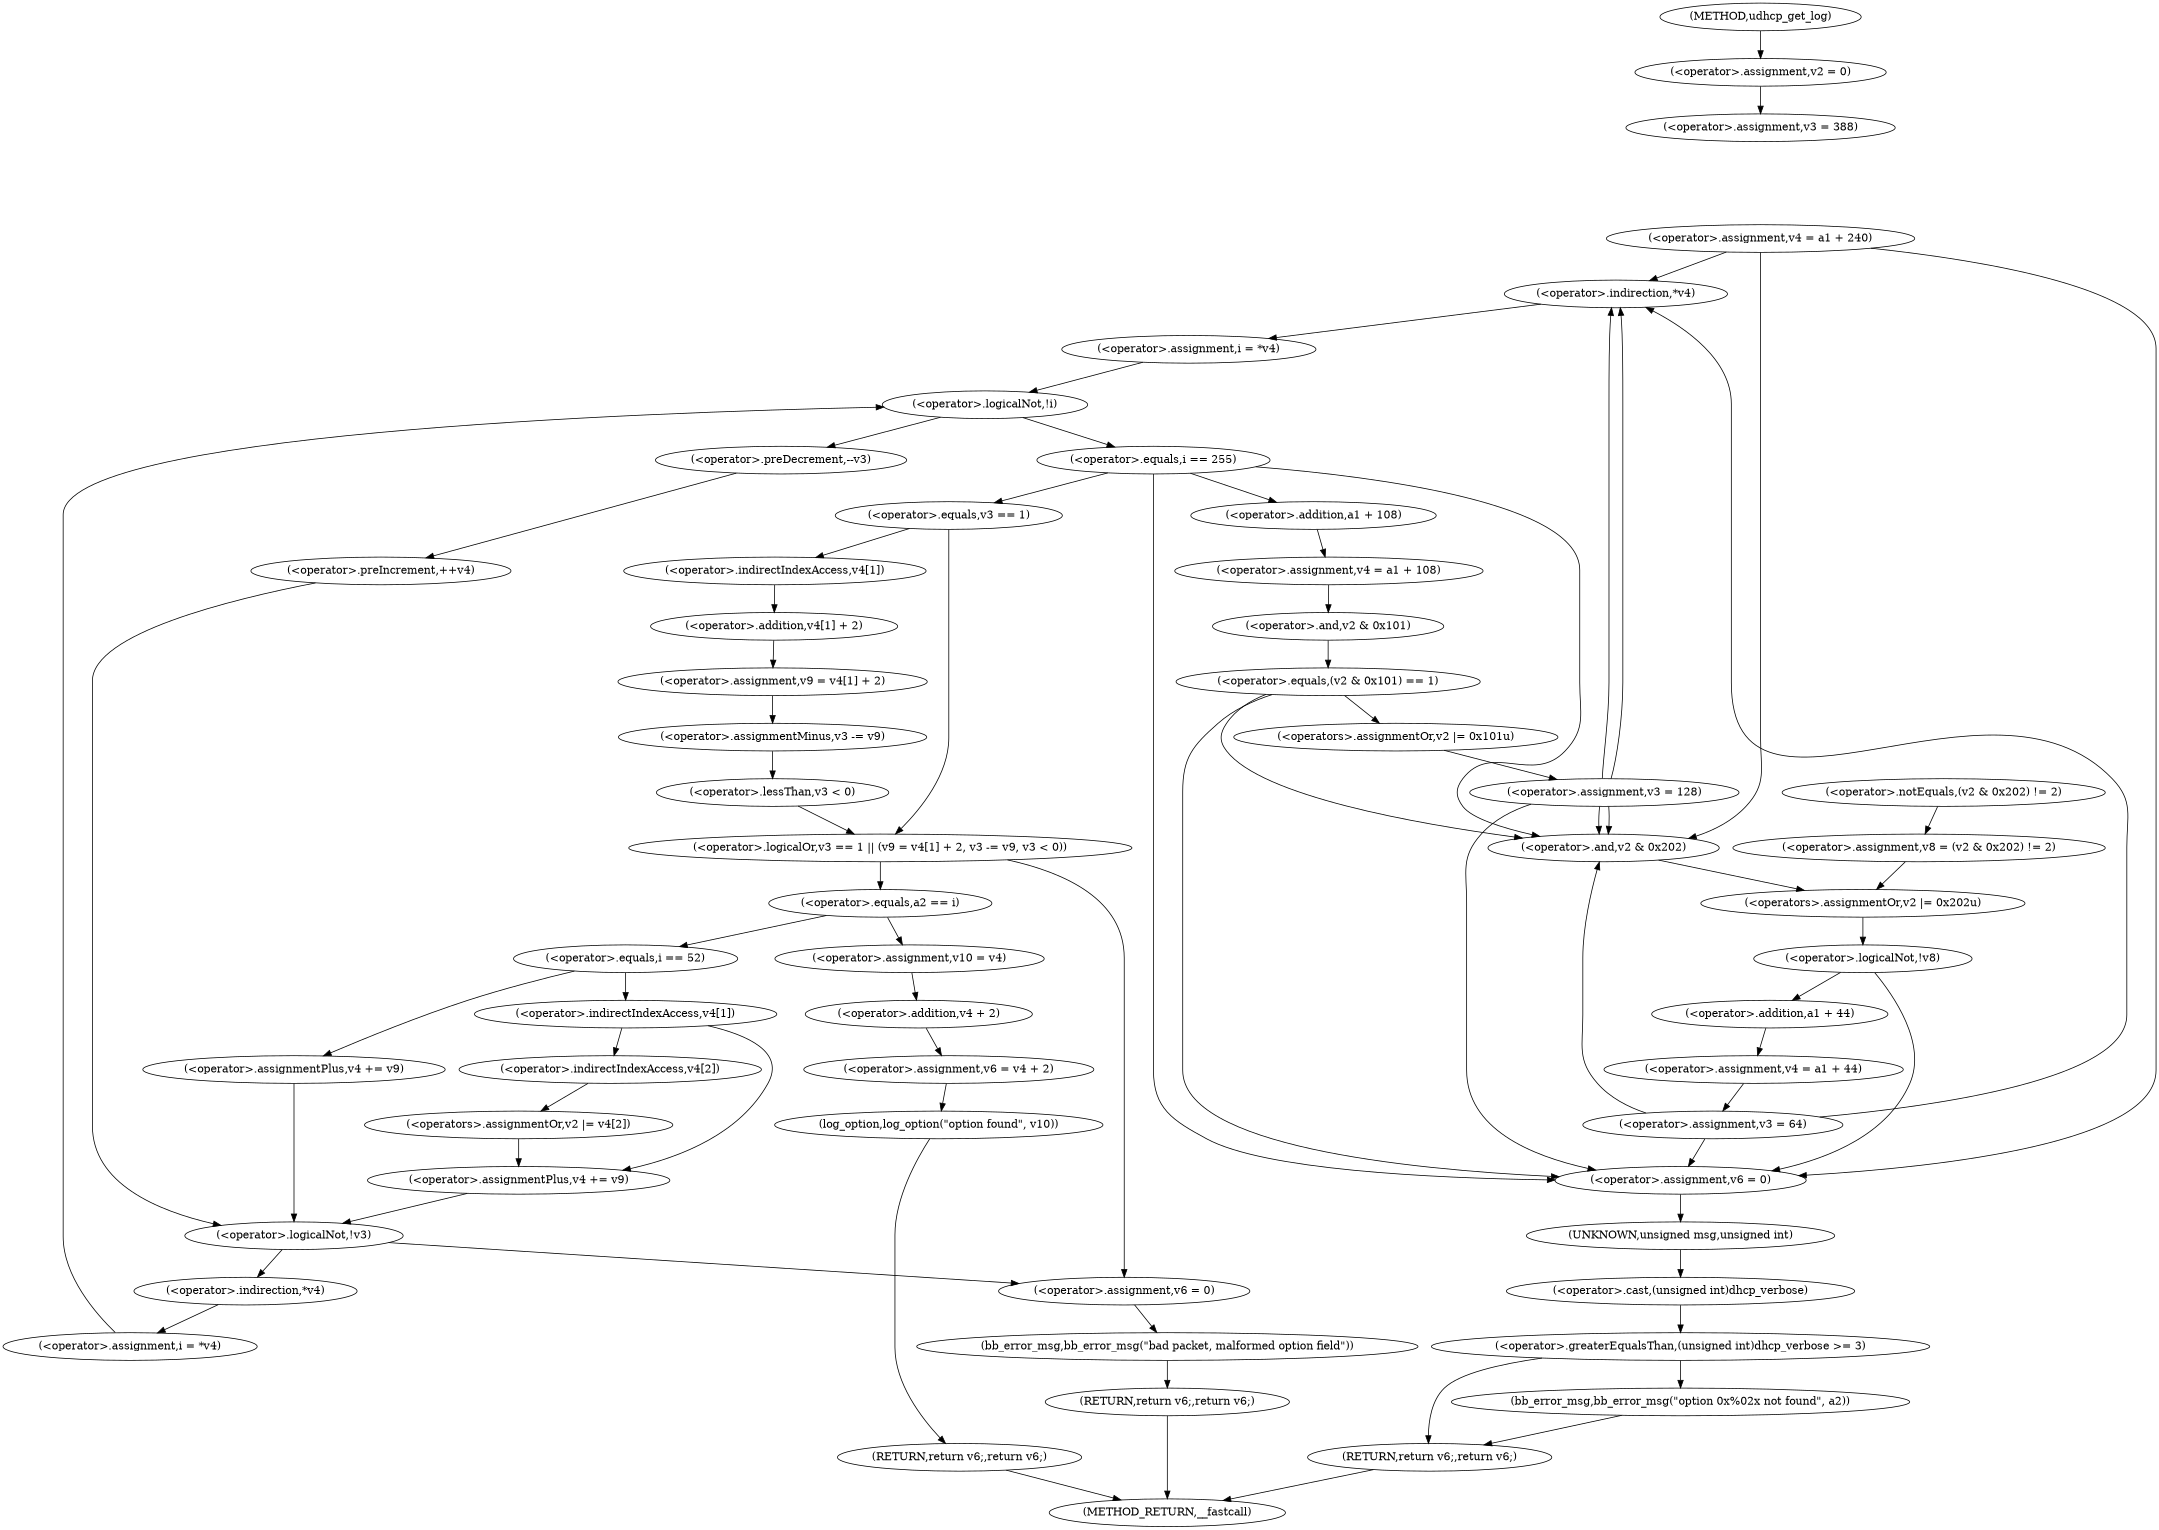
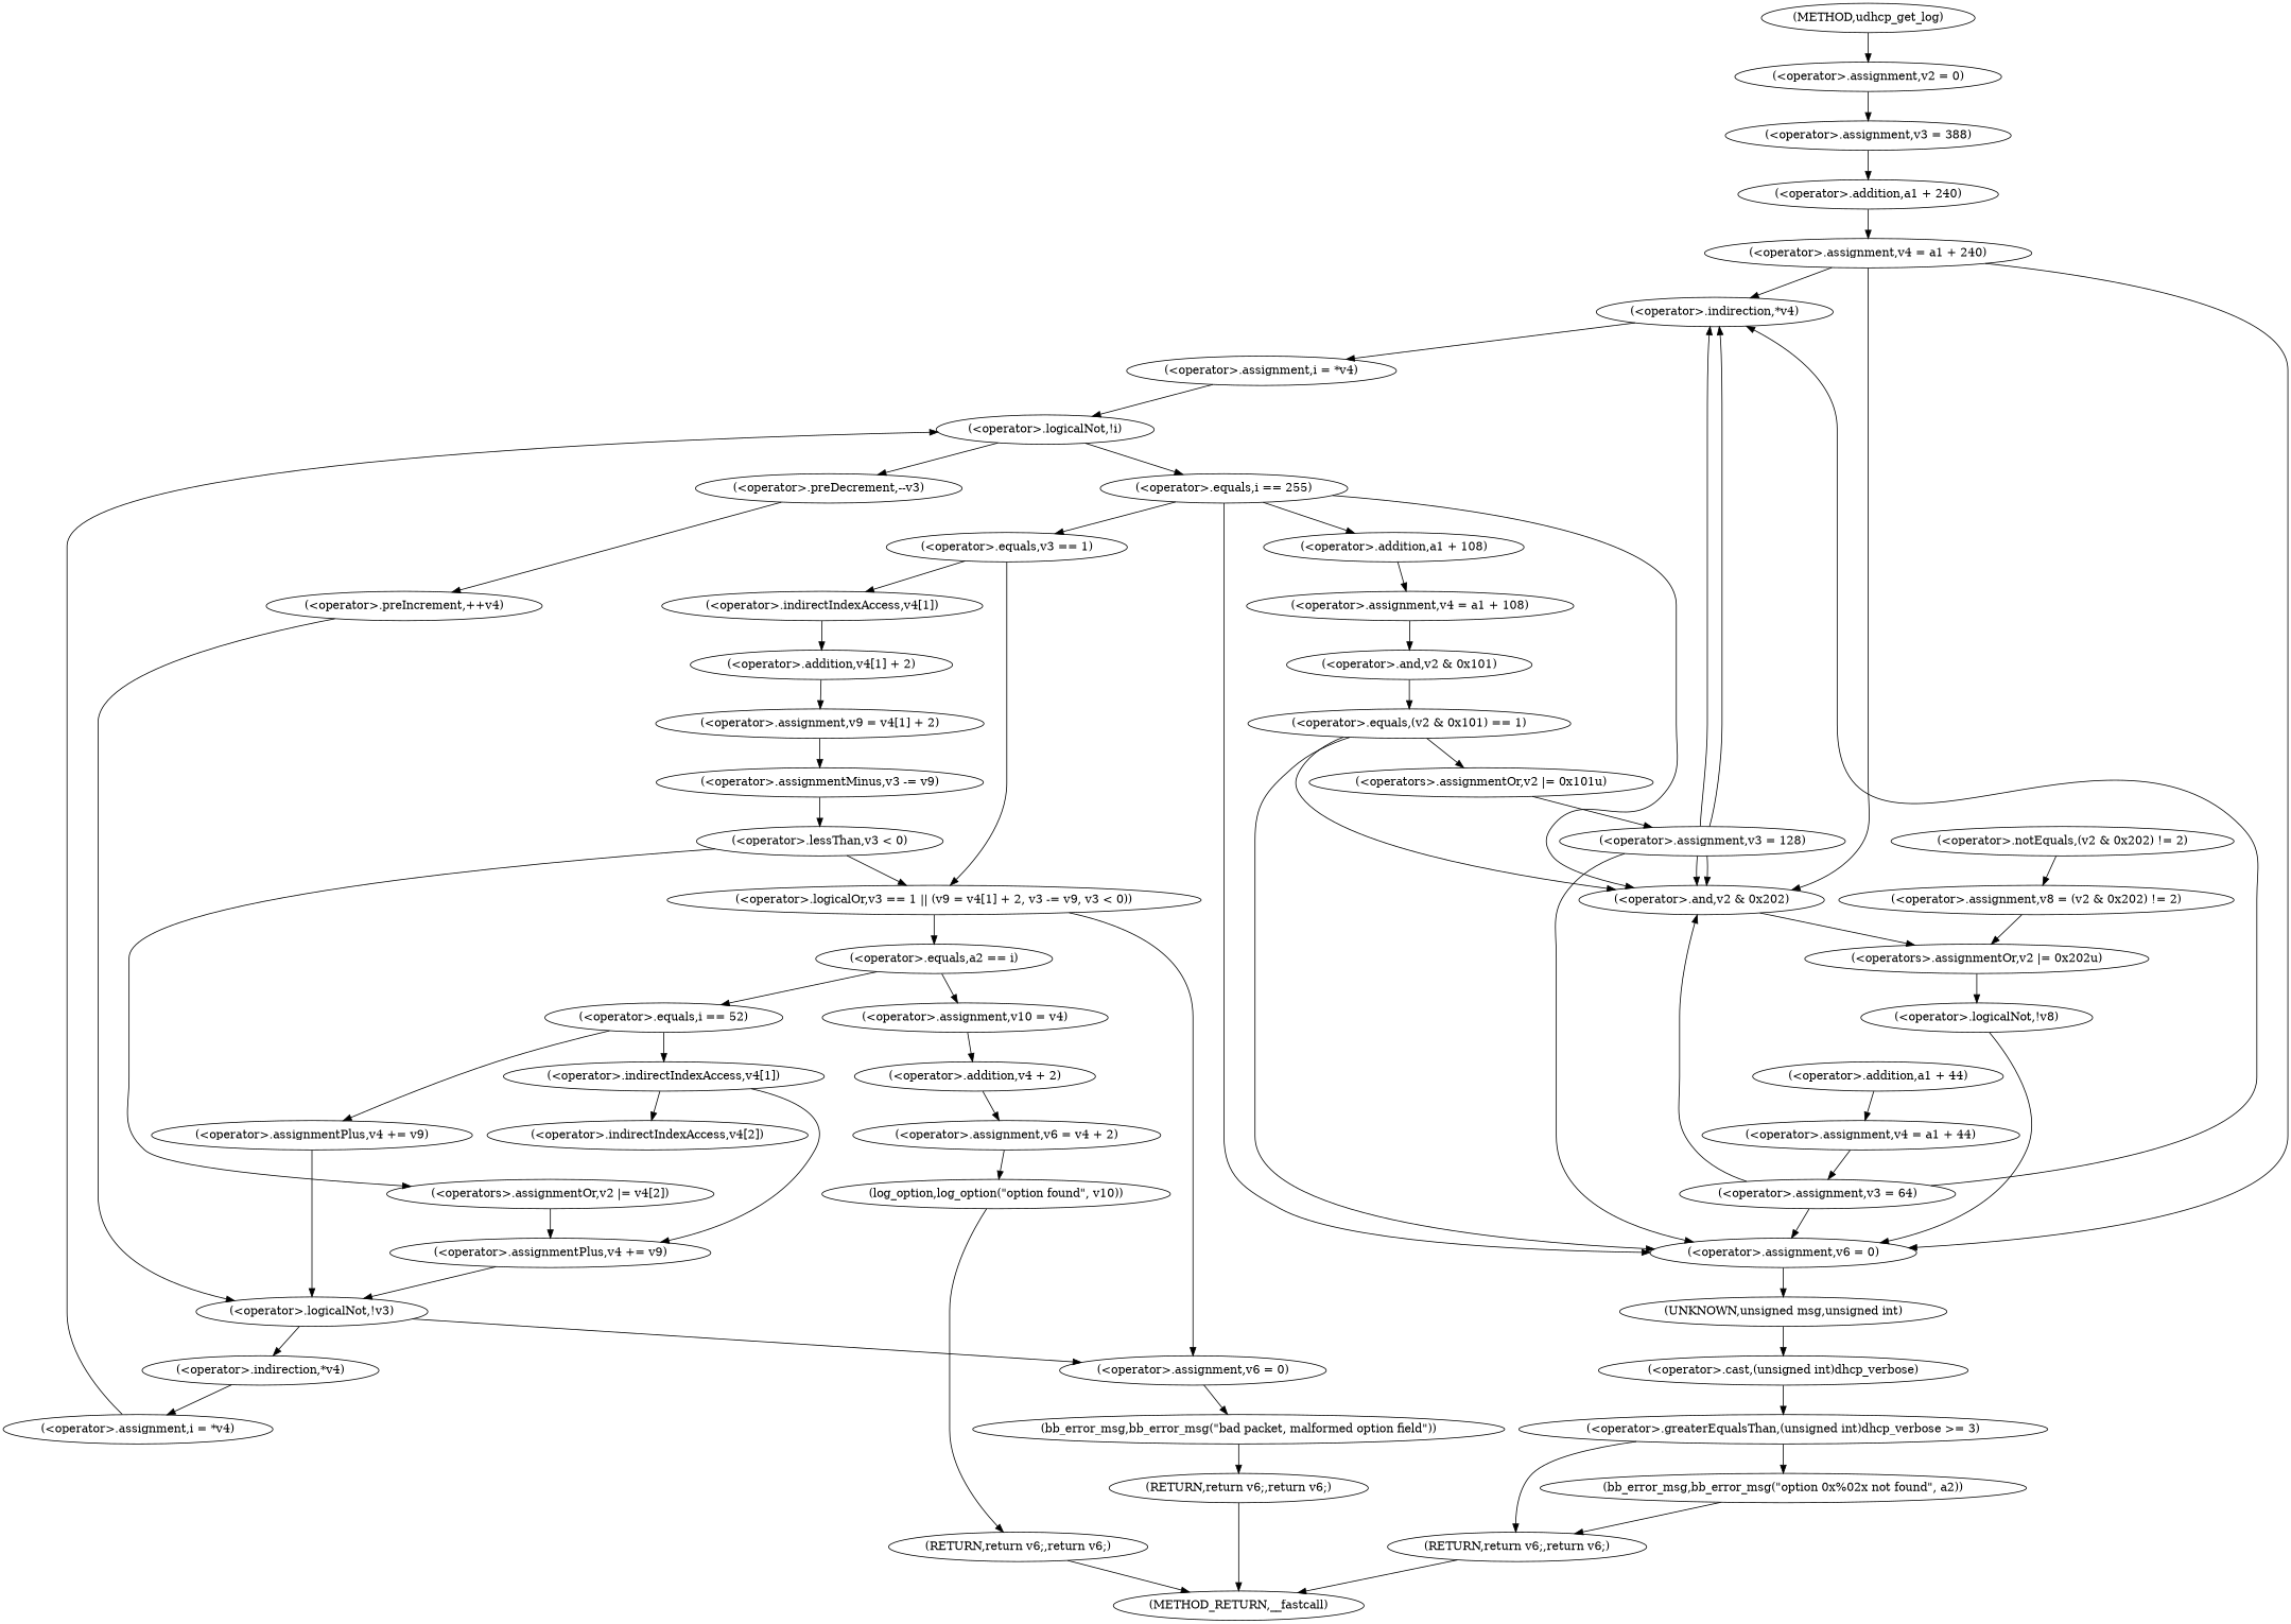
  digraph {
    n1 [label="(<operator>.assignment,v2 = 0)"]
    n2 [label="(<operator>.assignment,v3 = 388)"]
+   n3 [label="(<operator>.addition,a1 + 240)"]
    n4 [label="(<operator>.assignment,v4 = a1 + 240)"]
    n5 [label="(<operator>.indirection,*v4)"]
    n6 [label="(<operator>.and,v2 & 0x202)"]
    n7 [label="(<operator>.assignment,v6 = 0)"]
    n8 [label="(<operator>.assignment,i = *v4)"]
    n9 [label="(<operators>.assignmentOr,v2 |= 0x202u)"]
    n10 [label="(UNKNOWN,unsigned msg,unsigned int)"]
    n11 [label="(<operator>.logicalNot,!i)"]
    n12 [label="(<operator>.preDecrement,--v3)"]
    n13 [label="(<operator>.equals,i == 255)"]
    n14 [label="(<operator>.assignment,i = *v4)"]
    n15 [label="(<operator>.indirection,*v4)"]
    n16 [label="(<operator>.preIncrement,++v4)"]
    n17 [label="(<operator>.equals,v3 == 1)"]
    n18 [label="(<operator>.addition,a1 + 108)"]
    n19 [label="(<operator>.logicalNot,!v3)"]
    n20 [label="(<operator>.assignment,v6 = 0)"]
    n21 [label="(<operator>.logicalOr,v3 == 1 || (v9 = v4[1] + 2, v3 -= v9, v3 < 0))"]
    n22 [label="(<operator>.indirectIndexAccess,v4[1])"]
    n23 [label="(<operator>.assignment,v4 = a1 + 108)"]
    n24 [label="(<operator>.equals,a2 == i)"]
    n25 [label="(bb_error_msg,bb_error_msg(\"bad packet, malformed option field\"))"]
    n26 [label="(<operator>.assignment,v10 = v4)"]
    n27 [label="(<operator>.equals,i == 52)"]
    n28 [label="(<operator>.addition,v4[1] + 2)"]
    n29 [label="(<operator>.assignment,v9 = v4[1] + 2)"]
    n30 [label="(<operator>.assignmentMinus,v3 -= v9)"]
    n31 [label="(<operator>.lessThan,v3 < 0)"]
    n32 [label="(RETURN,return v6;,return v6;)"]
    n33 [label="(METHOD_RETURN,__fastcall)"]
    n34 [label="(<operator>.addition,v4 + 2)"]
    n35 [label="(<operator>.indirectIndexAccess,v4[1])"]
    n36 [label="(<operator>.assignmentPlus,v4 += v9)"]
    n37 [label="(<operator>.assignment,v6 = v4 + 2)"]
    n38 [label="(log_option,log_option(\"option found\", v10))"]
    n39 [label="(RETURN,return v6;,return v6;)"]
    n40 [label="(<operator>.indirectIndexAccess,v4[2])"]
    n41 [label="(<operator>.assignmentPlus,v4 += v9)"]
    n42 [label="(<operators>.assignmentOr,v2 |= v4[2])"]
    n43 [label="(<operator>.and,v2 & 0x101)"]
    n44 [label="(<operator>.equals,(v2 & 0x101) == 1)"]
    n45 [label="(<operators>.assignmentOr,v2 |= 0x101u)"]
    n46 [label="(<operator>.assignment,v3 = 128)"]
    n47 [label="(<operator>.assignment,v8 = (v2 & 0x202) != 2)"]
    n48 [label="(<operator>.logicalNot,!v8)"]
    n49 [label="(<operator>.notEquals,(v2 & 0x202) != 2)"]
    n50 [label="(<operator>.addition,a1 + 44)"]
    n51 [label="(<operator>.assignment,v4 = a1 + 44)"]
    n52 [label="(<operator>.assignment,v3 = 64)"]
    n53 [label="(<operator>.cast,(unsigned int)dhcp_verbose)"]
    n54 [label="(<operator>.greaterEqualsThan,(unsigned int)dhcp_verbose >= 3)"]
    n55 [label="(bb_error_msg,bb_error_msg(\"option 0x%02x not found\", a2))"]
    n56 [label="(RETURN,return v6;,return v6;)"]
    n57 [label="(METHOD,udhcp_get_log)"]
    n1 -> n2
+   n2 -> n3
+   n3 -> n4
    n4 -> n5
    n4 -> n6
    n4 -> n7
    n5 -> n8
    n6 -> n9
    n7 -> n10
    n8 -> n11
    n9 -> n48
    n10 -> n53
    n11 -> n12
    n11 -> n13
    n12 -> n16
    n13 -> n6
    n13 -> n7
    n13 -> n17
    n13 -> n18
    n14 -> n11
    n15 -> n14
    n16 -> n19
    n17 -> n21
    n17 -> n22
    n18 -> n23
    n19 -> n15
    n19 -> n20
    n20 -> n25
    n21 -> n20
    n21 -> n24
    n22 -> n28
    n23 -> n43
    n24 -> n26
    n24 -> n27
    n25 -> n32
    n26 -> n34
    n27 -> n35
    n27 -> n36
    n28 -> n29
    n29 -> n30
    n30 -> n31
    n31 -> n21
    n32 -> n33
    n34 -> n37
    n35 -> n40
    n35 -> n41
    n36 -> n19
    n37 -> n38
    n38 -> n39
    n39 -> n33
-   n40 -> n42
+   n31 -> n42
    n41 -> n19
    n42 -> n41
    n43 -> n44
    n44 -> n6
    n44 -> n7
    n44 -> n45
    n45 -> n46
    n46 -> n5
    n46 -> n5
    n46 -> n6
    n46 -> n6
    n46 -> n7
    n47 -> n9
    n48 -> n7
-   n48 -> n50
    n49 -> n47
    n50 -> n51
    n51 -> n52
    n52 -> n5
    n52 -> n6
    n52 -> n7
    n53 -> n54
    n54 -> n55
    n54 -> n56
    n55 -> n56
    n56 -> n33
    n57 -> n1
  }
